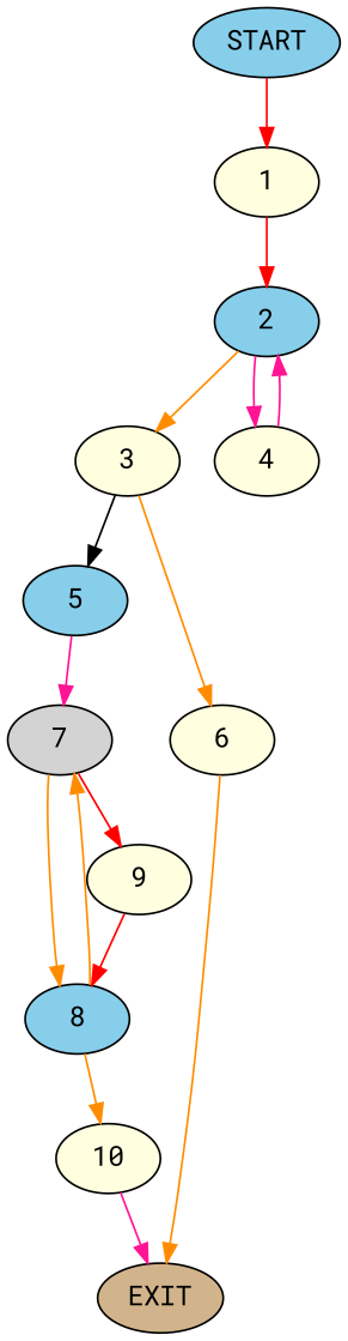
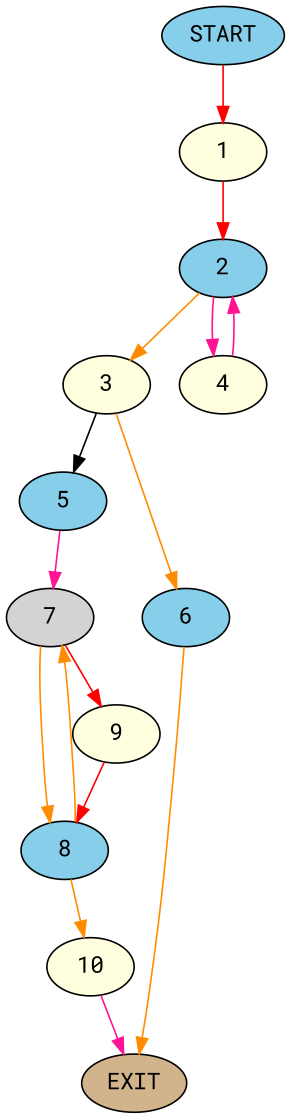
  digraph {
    fontname="Roboto Mono"
    node [fillcolor=skyblue fontname="Roboto Mono" style=filled]
    edge [color=darkorange fontname="Roboto Mono"]
    n1 [label=START]
    1 [fillcolor=lightyellow]
    2
    n4 [fillcolor=tan label=EXIT]
    3 [fillcolor=lightyellow]
    4 [fillcolor=lightyellow]
    5
-   6 [fillcolor=lightyellow]
+   6
    7 [fillcolor=lightgrey]
    8
    9 [fillcolor=lightyellow]
    10 [fillcolor=lightyellow]
    n1 -> 1 [color=red]
    1 -> 2 [color=red]
    2 -> 3
    2 -> 4 [color=deeppink]
    3 -> 5 [color=black]
    3 -> 6
    4 -> 2 [color=deeppink]
    5 -> 7 [color=deeppink]
    6 -> n4
    7 -> 8
    7 -> 9 [color=red]
    8 -> 7
    8 -> 10
    9 -> 8 [color=red]
    10 -> n4 [color=deeppink]
  }
